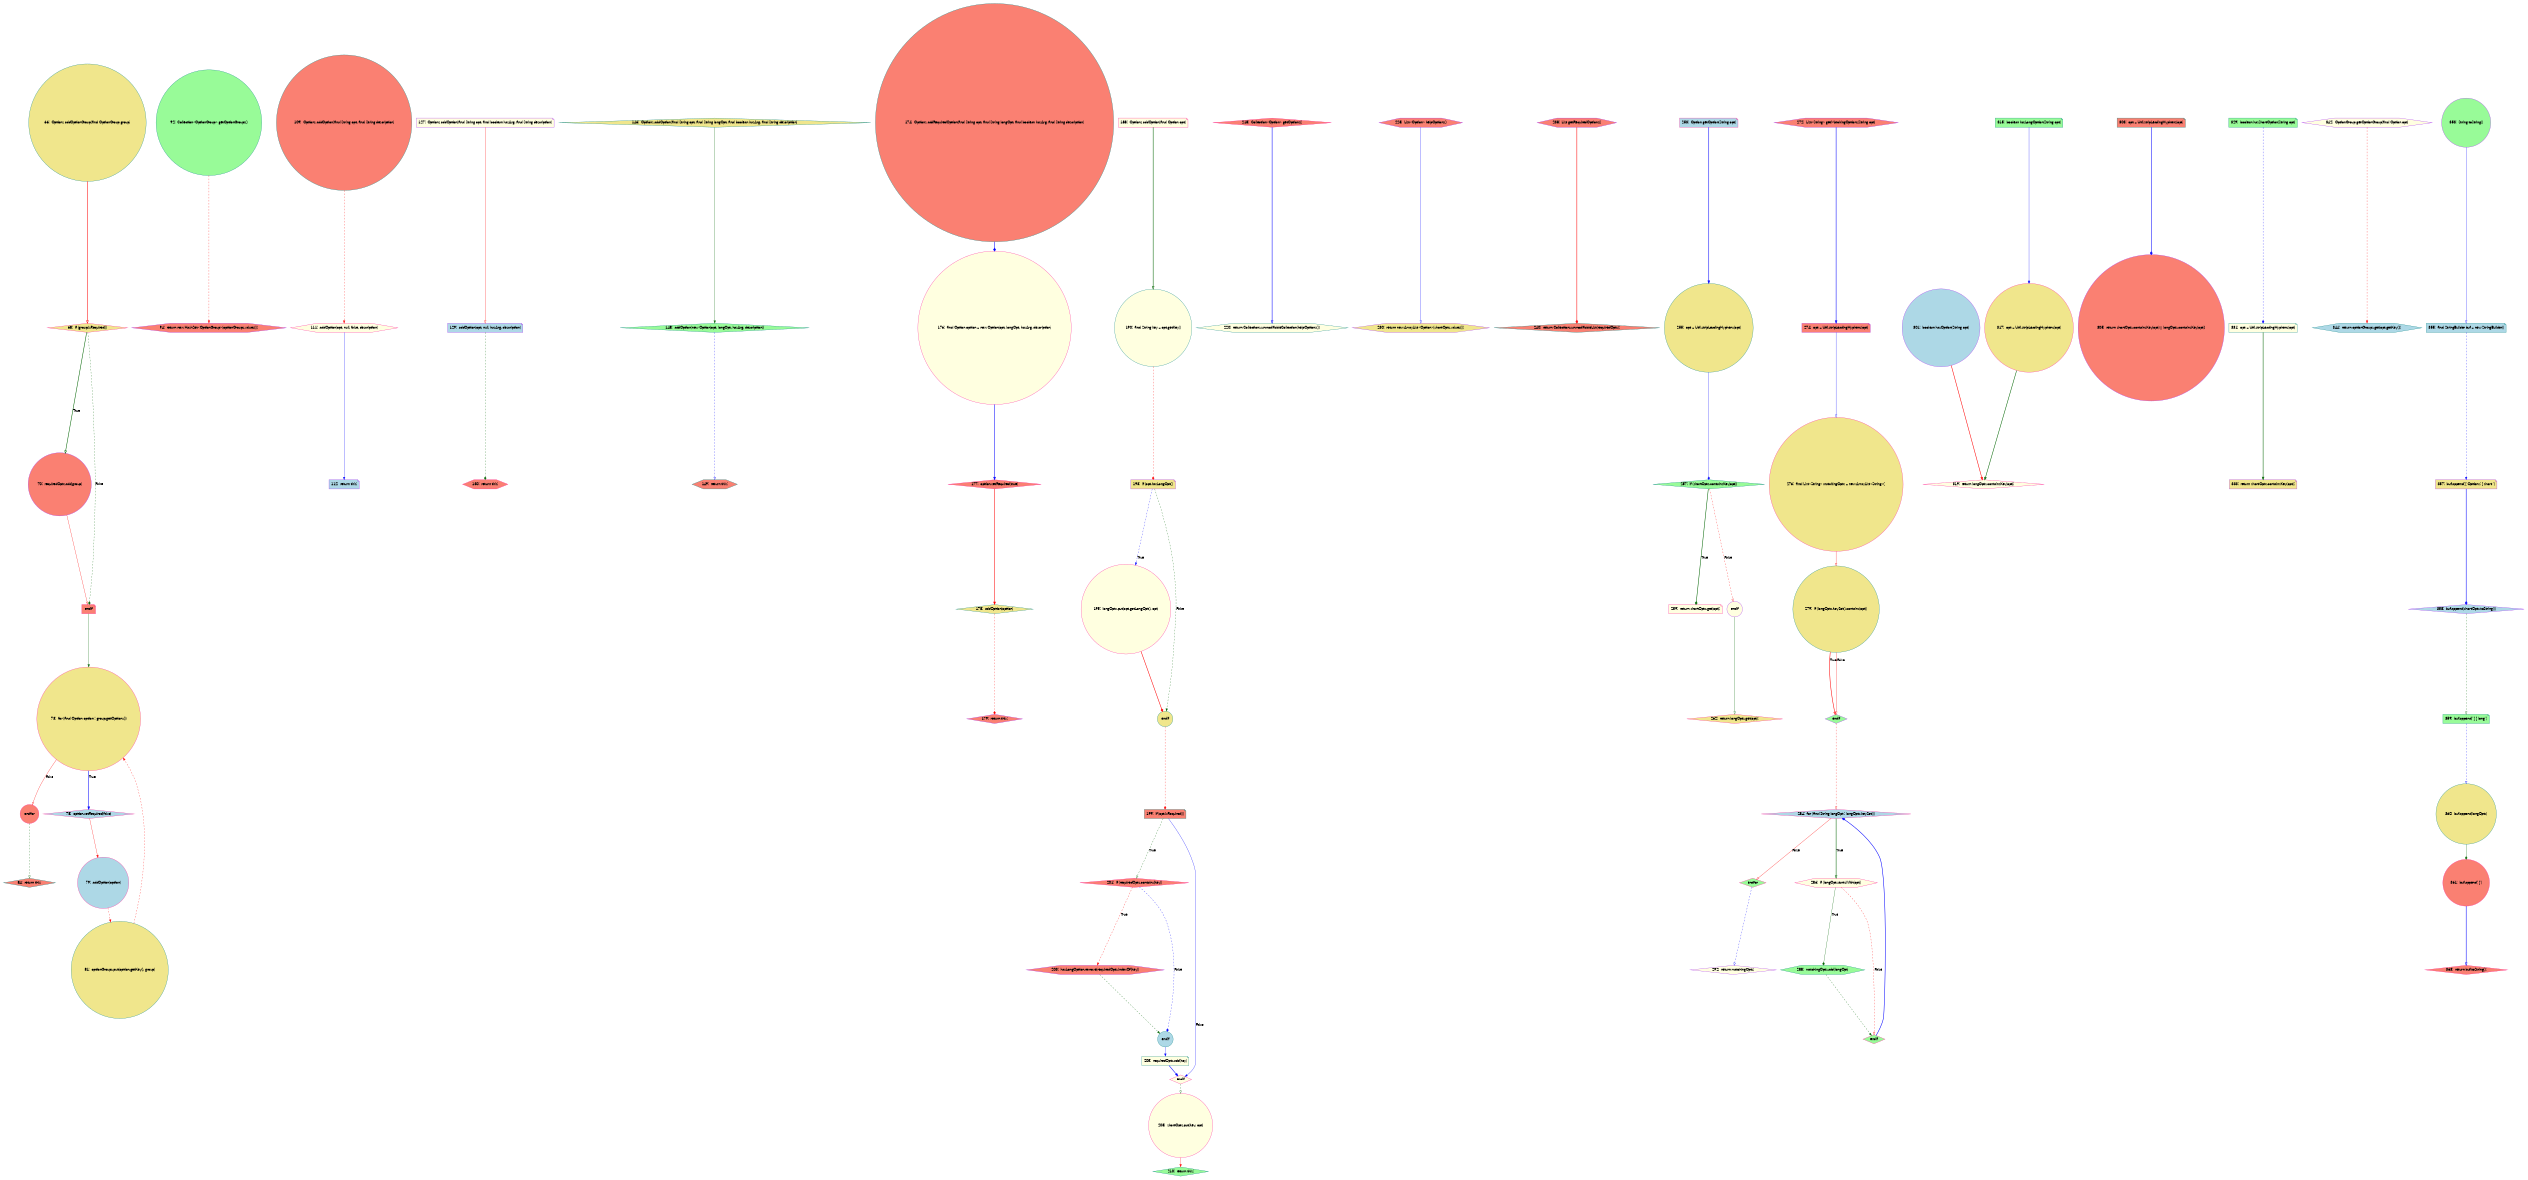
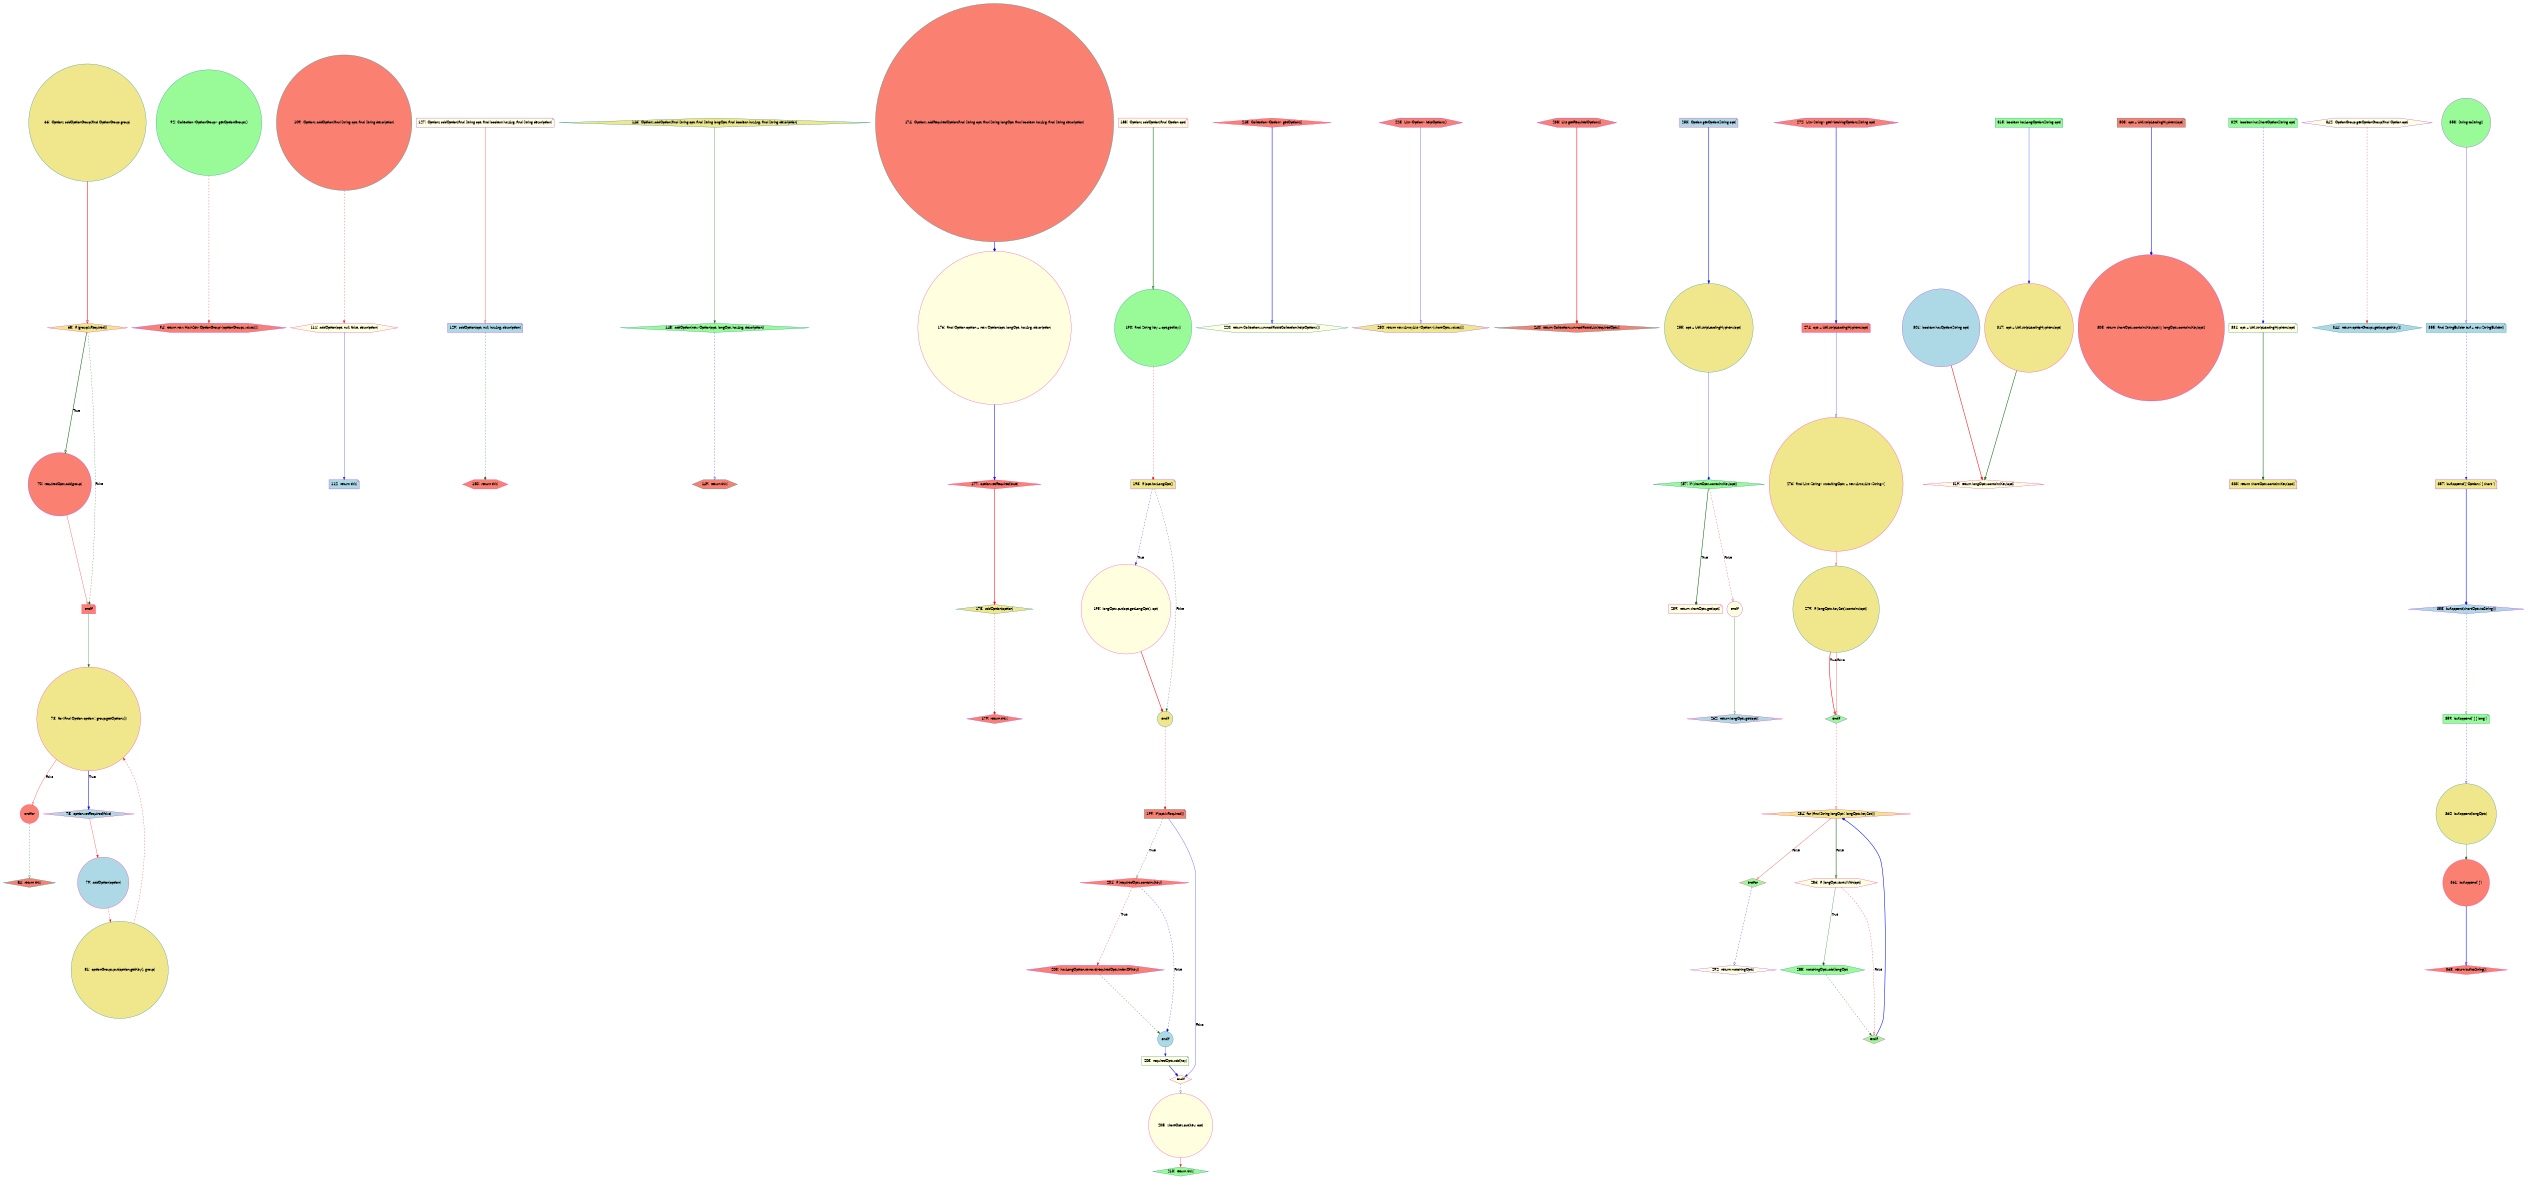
  digraph {
    fontname=Lato
    node [color=teal fillcolor=salmon fontname=Lato shape=circle style=filled]
    edge [arrowhead=onormal color=red fontname=Lato style=dashed]
    n1 [fillcolor=khaki label="66:  Options addOptionGroup(final OptionGroup group)"]
    n2 [color=deeppink fillcolor=khaki label="68:  if (group.isRequired())" shape=diamond]
    n3 [color=purple label="70:  requiredOpts.add(group)"]
    n4 [color=deeppink label=endif shape=note]
    n5 [color=deeppink fillcolor=khaki label="73:  for (final Option option : group.getOptions())"]
    n6 [color=deeppink label=endfor]
    n7 [color=deeppink fillcolor=lightblue label="78:  option.setRequired(false)" shape=diamond]
    n8 [label="84:  return this;" shape=diamond]
    n9 [color=deeppink fillcolor=lightblue label="79:  addOption(option)"]
    n10 [fillcolor=khaki label="81:  optionGroups.put(option.getKey(), group)"]
    n11 [fillcolor=palegreen label="92:  Collection<OptionGroup> getOptionGroups()"]
    n12 [color=purple label="94:  return new HashSet<OptionGroup>(optionGroups.values());" shape=hexagon]
    n13 [label="109:  Options addOption(final String opt, final String description)"]
    n14 [color=deeppink fillcolor=lightyellow label="111:  addOption(opt, null, false, description)" shape=hexagon]
    n15 [color=purple fillcolor=lightblue label="112:  return this;" shape=note]
    n16 [color=purple fillcolor=lightyellow label="127:  Options addOption(final String opt, final boolean hasArg, final String description)" shape=note]
    n17 [color=purple fillcolor=lightblue label="129:  addOption(opt, null, hasArg, description)" shape=note]
    n18 [color=deeppink label="130:  return this;" shape=hexagon]
    n19 [fillcolor=khaki label="146:  Options addOption(final String opt, final String longOpt, final boolean hasArg, final String description)" shape=diamond]
    n20 [fillcolor=palegreen label="148:  addOption(new Option(opt, longOpt, hasArg, description))" shape=diamond]
    n21 [label="149:  return this;" shape=hexagon]
    n22 [label="174:  Options addRequiredOption(final String opt, final String longOpt, final boolean hasArg, final String description)"]
    n23 [color=deeppink fillcolor=lightyellow label="176:  final Option option = new Option(opt, longOpt, hasArg, description)"]
    n24 [color=deeppink label="177:  option.setRequired(true)" shape=diamond]
    n25 [fillcolor=khaki label="178:  addOption(option)" shape=diamond]
    n26 [color=purple label="179:  return this;" shape=diamond]
    n27 [color=deeppink fillcolor=lightyellow label="188:  Options addOption(final Option opt)" shape=note]
-   n28 [fillcolor=lightyellow label="190:  final String key = opt.getKey()"]
+   n28 [fillcolor=palegreen label="190:  final String key = opt.getKey()"]
    n29 [color=purple fillcolor=khaki label="193:  if (opt.hasLongOpt())" shape=note]
    n30 [color=deeppink fillcolor=lightyellow label="195:  longOpts.put(opt.getLongOpt(), opt)"]
    n31 [fillcolor=khaki label=endif]
    n32 [label="199:  if (opt.isRequired())" shape=note]
    n33 [color=deeppink label="201:  if (requiredOpts.contains(key))" shape=diamond]
    n34 [color=deeppink fillcolor=lightyellow label=endif shape=diamond]
    n35 [color=purple label="203:  hasLongOption.remove(requiredOpts.indexOf(key))" shape=hexagon]
    n36 [fillcolor=lightblue label=endif]
    n37 [color=deeppink fillcolor=lightyellow label="208:  shortOpts.put(key, opt)"]
    n38 [fillcolor=lightyellow label="205:  requiredOpts.add(key)" shape=note]
    n39 [fillcolor=palegreen label="210:  return this;" shape=diamond]
    n40 [color=deeppink label="218:  Collection<Option> getOptions()" shape=diamond]
    n41 [fillcolor=lightyellow label="220:  return Collections.unmodifiableCollection(helpOptions());" shape=hexagon]
    n42 [color=purple label="228:  List<Option> helpOptions()" shape=hexagon]
    n43 [color=purple fillcolor=khaki label="230:  return new ArrayList<Option>(shortOpts.values());" shape=hexagon]
    n44 [color=purple label="238:  List getRequiredOptions()" shape=hexagon]
    n45 [label="240:  return Collections.unmodifiableList(requiredOpts);" shape=diamond]
    n46 [color=deeppink fillcolor=lightblue label="253:  Option getOption(String opt)" shape=note]
    n47 [fillcolor=khaki label="255:  opt = Util.stripLeadingHyphens(opt)"]
    n48 [fillcolor=palegreen label="257:  if (shortOpts.containsKey(opt))" shape=diamond]
    n49 [color=deeppink fillcolor=lightyellow label="259:  return shortOpts.get(opt);" shape=note]
    n50 [color=purple fillcolor=lightyellow label=endif]
-   n51 [color=deeppink fillcolor=khaki label="262:  return longOpts.get(opt);" shape=diamond]
+   n51 [color=deeppink fillcolor=lightblue label="262:  return longOpts.get(opt);" shape=diamond]
    n52 [color=purple label="272:  List<String> getMatchingOptions(String opt)" shape=hexagon]
    n53 [color=purple label="274:  opt = Util.stripLeadingHyphens(opt)" shape=note]
    n54 [color=deeppink fillcolor=khaki label="276:  final List<String> matchingOpts = new ArrayList<String>()"]
    n55 [fillcolor=khaki label="279:  if (longOpts.keySet().contains(opt))"]
    n56 [color=purple fillcolor=palegreen label=endif shape=diamond]
-   n57 [color=deeppink fillcolor=lightblue label="284:  for (final String longOpt : longOpts.keySet())" shape=diamond]
+   n57 [color=deeppink fillcolor=khaki label="284:  for (final String longOpt : longOpts.keySet())" shape=diamond]
    n58 [color=deeppink fillcolor=palegreen label=endfor shape=diamond]
    n59 [color=deeppink fillcolor=lightyellow label="286:  if (longOpt.startsWith(opt))" shape=hexagon]
    n60 [color=purple fillcolor=lightyellow label="292:  return matchingOpts;" shape=diamond]
    n61 [fillcolor=palegreen label="288:  matchingOpts.add(longOpt)" shape=hexagon]
    n62 [color=deeppink fillcolor=palegreen label=endif shape=diamond]
    n63 [color=purple fillcolor=lightblue label="301:  boolean hasOption(String opt)"]
    n64 [color=deeppink fillcolor=lightyellow label="319:  return longOpts.containsKey(opt);" shape=diamond]
    n65 [label="303:  opt = Util.stripLeadingHyphens(opt)" shape=note]
    n66 [color=purple label="305:  return shortOpts.containsKey(opt) || longOpts.containsKey(opt);"]
    n67 [fillcolor=palegreen label="315:  boolean hasLongOption(String opt)" shape=note]
    n68 [color=deeppink fillcolor=khaki label="317:  opt = Util.stripLeadingHyphens(opt)"]
    n69 [fillcolor=palegreen label="329:  boolean hasShortOption(String opt)" shape=note]
    n70 [fillcolor=lightyellow label="331:  opt = Util.stripLeadingHyphens(opt)" shape=note]
    n71 [color=purple fillcolor=khaki label="333:  return shortOpts.containsKey(opt);" shape=note]
    n72 [color=purple fillcolor=lightyellow label="342:  OptionGroup getOptionGroup(final Option opt)" shape=hexagon]
    n73 [fillcolor=lightblue label="344:  return optionGroups.get(opt.getKey());" shape=hexagon]
    n74 [color=purple fillcolor=palegreen label="353:  String toString()"]
    n75 [fillcolor=lightblue label="355:  final StringBuilder buf = new StringBuilder()" shape=note]
    n76 [color=purple fillcolor=khaki label="357:  buf.append('[ Options: [ short ')" shape=note]
    n77 [color=purple fillcolor=lightblue label="358:  buf.append(shortOpts.toString())" shape=diamond]
    n78 [fillcolor=palegreen label="359:  buf.append(' ] [ long ')" shape=note]
    n79 [fillcolor=khaki label="360:  buf.append(longOpts)"]
    n80 [color=deeppink label="361:  buf.append(' ]')"]
    n81 [color=deeppink label="363:  return buf.toString();" shape=diamond]
    n1 -> n2 [style=bold]
    n2 -> n3 [color=darkgreen label=True style=bold]
    n2 -> n4 [arrowhead=diamond color=darkgreen label=False]
    n3 -> n4 [style=solid]
    n4 -> n5 [arrowhead=normal color=darkgreen style=solid]
    n5 -> n6 [label=False style=solid]
    n5 -> n7 [arrowhead=normal color=blue label=True style=bold]
    n6 -> n8 [color=darkgreen]
    n7 -> n9 [arrowhead=normal style=solid]
    n9 -> n10 [arrowhead=normal]
    n10 -> n5 [arrowhead=normal]
    n11 -> n12 [arrowhead=normal]
    n13 -> n14 [arrowhead=normal]
    n14 -> n15 [arrowhead=normal color=blue style=solid]
    n16 -> n17 [style=solid]
    n17 -> n18 [arrowhead=diamond color=darkgreen]
    n19 -> n20 [arrowhead=normal color=darkgreen style=solid]
    n20 -> n21 [color=blue]
    n22 -> n23 [arrowhead=diamond color=blue style=bold]
    n23 -> n24 [arrowhead=normal color=blue style=bold]
    n24 -> n25 [arrowhead=normal style=bold]
    n25 -> n26 [arrowhead=diamond]
    n27 -> n28 [color=darkgreen style=bold]
    n28 -> n29 [arrowhead=diamond]
    n29 -> n30 [arrowhead=normal color=blue label=True]
    n29 -> n31 [arrowhead=normal color=darkgreen label=False]
    n30 -> n31 [arrowhead=diamond style=bold]
    n31 -> n32 [arrowhead=diamond]
    n32 -> n33 [color=darkgreen label=True]
    n32 -> n34 [arrowhead=normal color=blue label=False style=solid]
    n33 -> n35 [arrowhead=normal label=True]
    n33 -> n36 [arrowhead=diamond color=blue label=False]
    n34 -> n37 [color=darkgreen]
    n35 -> n36 [arrowhead=normal color=darkgreen]
    n36 -> n38 [arrowhead=normal color=blue style=solid]
    n37 -> n39 [arrowhead=normal style=solid]
    n38 -> n34 [arrowhead=normal color=blue style=bold]
    n40 -> n41 [color=blue style=bold]
    n42 -> n43 [color=blue style=solid]
    n44 -> n45 [arrowhead=diamond style=bold]
    n46 -> n47 [arrowhead=normal color=blue style=bold]
    n47 -> n48 [arrowhead=diamond color=blue style=solid]
    n48 -> n49 [arrowhead=diamond color=darkgreen label=True style=bold]
    n48 -> n50 [label=False]
    n50 -> n51 [color=darkgreen style=solid]
    n52 -> n53 [arrowhead=normal color=blue style=bold]
    n53 -> n54 [color=blue style=solid]
    n54 -> n55 [style=solid]
    n55 -> n56 [label=True style=bold]
    n55 -> n56 [label=False style=solid]
    n56 -> n57
    n57 -> n58 [label=False style=solid]
-   n57 -> n59 [color=darkgreen label=True style=bold]
+   n57 -> n59 [color=darkgreen label=False style=bold]
    n58 -> n60 [color=blue]
    n59 -> n61 [arrowhead=diamond color=darkgreen label=True style=solid]
    n59 -> n62 [label=False]
    n61 -> n62 [arrowhead=normal color=darkgreen]
    n62 -> n57 [arrowhead=diamond color=blue style=bold]
    n63 -> n64 [arrowhead=normal style=bold]
    n65 -> n66 [arrowhead=diamond color=blue style=bold]
    n67 -> n68 [arrowhead=diamond color=blue style=solid]
    n68 -> n64 [arrowhead=normal color=darkgreen style=bold]
    n69 -> n70 [arrowhead=diamond color=blue]
    n70 -> n71 [arrowhead=normal color=darkgreen style=bold]
    n72 -> n73 [arrowhead=normal]
    n74 -> n75 [color=blue style=solid]
    n75 -> n76 [arrowhead=normal color=blue]
    n76 -> n77 [arrowhead=diamond color=blue style=bold]
    n77 -> n78 [color=darkgreen]
    n78 -> n79 [color=blue]
    n79 -> n80 [arrowhead=diamond color=darkgreen style=solid]
    n80 -> n81 [color=blue style=bold]
  }
